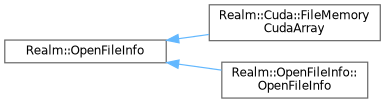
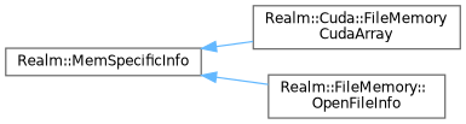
  digraph {
    rankdir=LR
    node [color=grey40 fillcolor=white fontname=Helvetica fontsize=10 shape=box style=filled]
    edge [color=steelblue1 dir=back fontname=Helvetica fontsize=10 labelfontname=Helvetica labelfontsize=10 style=solid]
-   n1 [height=0.2 label="Realm::OpenFileInfo" width=0.4]
+   n1 [height=0.2 label="Realm::MemSpecificInfo" width=0.4]
    n2 [height=0.2 label="Realm::Cuda::FileMemory\lCudaArray" width=0.4]
-   n3 [height=0.2 label="Realm::OpenFileInfo::\lOpenFileInfo" width=0.4]
+   n3 [height=0.2 label="Realm::FileMemory::\lOpenFileInfo" width=0.4]
    n1 -> n2
    n1 -> n3
  }
